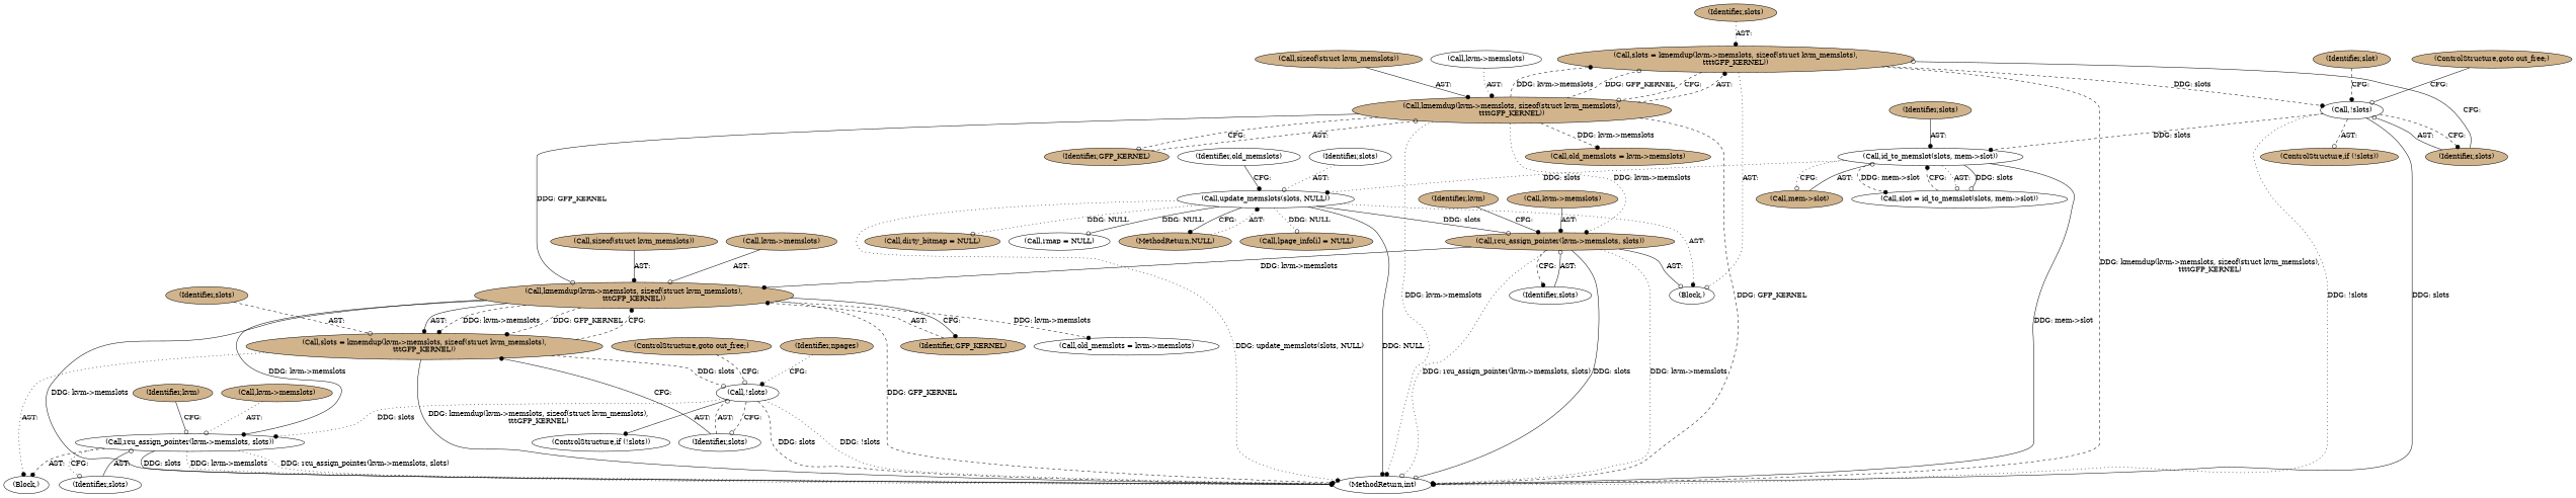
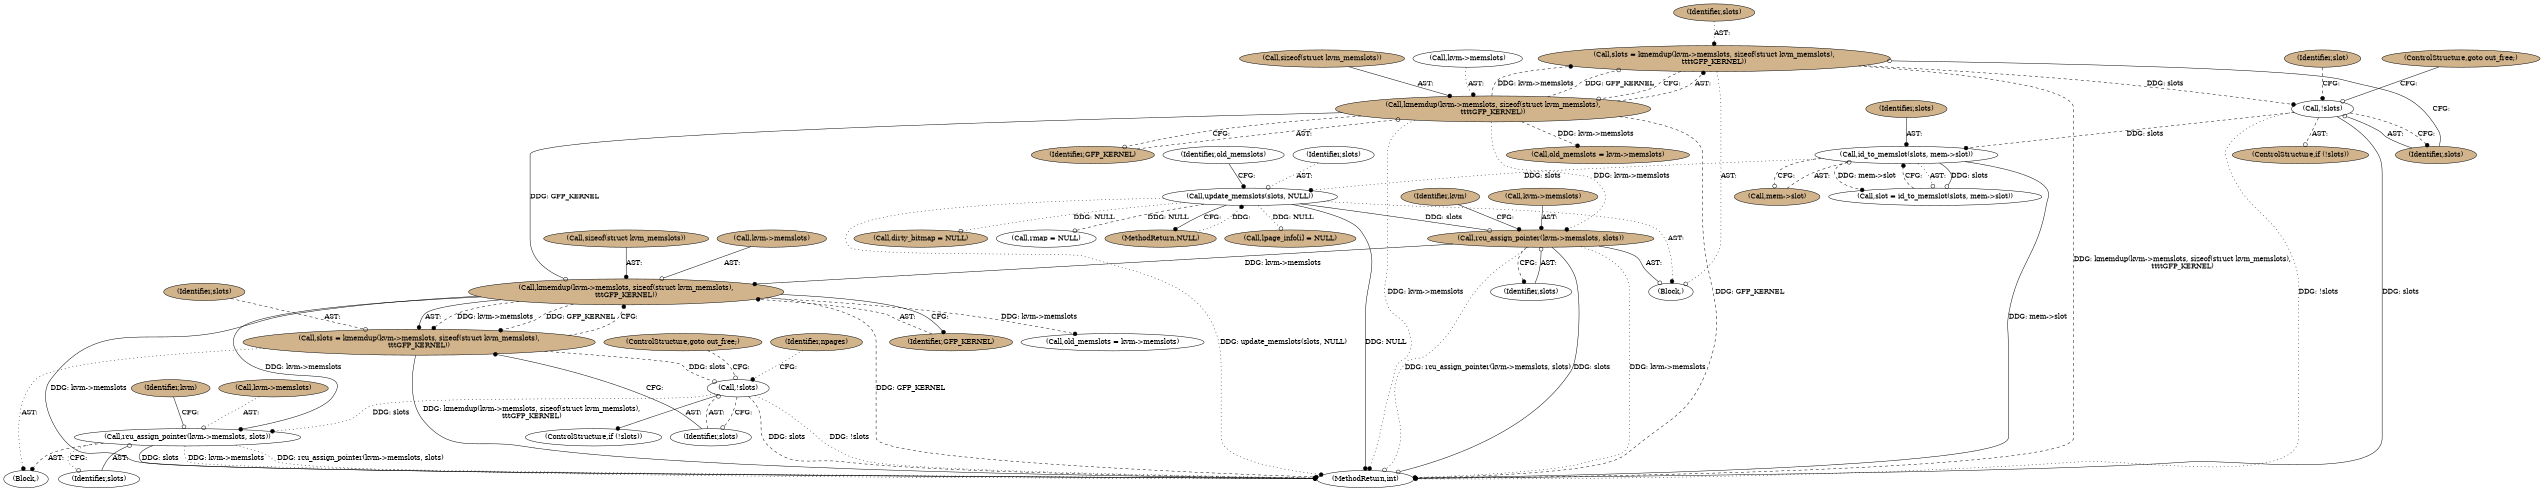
  digraph {
    node [fillcolor=tan style=filled]
    edge [arrowhead=dot style=solid]
    n1 [fillcolor=white label="(Call,rcu_assign_pointer(kvm->memslots, slots))"]
    n2 [fillcolor=white label="(MethodReturn,int)"]
    n3 [fillcolor=white label="(Identifier,slots)"]
    n4 [fillcolor=white label="(Block,)"]
    n5 [label="(Call,kmemdup(kvm->memslots, sizeof(struct kvm_memslots),\n\t\t\tGFP_KERNEL))"]
    n6 [label="(Call,slots = kmemdup(kvm->memslots, sizeof(struct kvm_memslots),\n\t\t\tGFP_KERNEL))"]
    n7 [label="(Identifier,GFP_KERNEL)"]
    n8 [fillcolor=white label="(Call,old_memslots = kvm->memslots)"]
    n9 [fillcolor=white label="(Call,!slots)"]
    n10 [label="(Call,rcu_assign_pointer(kvm->memslots, slots))"]
    n11 [fillcolor=white label="(Identifier,slots)"]
    n12 [fillcolor=white label="(Block,)"]
    n13 [label="(Call,kmemdup(kvm->memslots, sizeof(struct kvm_memslots),\n\t\t\t\tGFP_KERNEL))"]
    n14 [label="(Call,slots = kmemdup(kvm->memslots, sizeof(struct kvm_memslots),\n\t\t\t\tGFP_KERNEL))"]
    n15 [label="(Call,old_memslots = kvm->memslots)"]
    n16 [label="(Identifier,GFP_KERNEL)"]
    n17 [fillcolor=white label="(Call,!slots)"]
    n18 [fillcolor=white label="(Call,update_memslots(slots, NULL))"]
    n19 [label="(Call,dirty_bitmap = NULL)"]
    n20 [fillcolor=white label="(Call,rmap = NULL)"]
    n21 [label="(MethodReturn,NULL)"]
    n22 [label="(Call,lpage_info[i] = NULL)"]
    n23 [fillcolor=white label="(Call,id_to_memslot(slots, mem->slot))"]
    n24 [label="(Call,mem->slot)"]
    n25 [fillcolor=white label="(Call,slot = id_to_memslot(slots, mem->slot))"]
    n26 [label="(ControlStructure,if (!slots))"]
    n27 [label="(Identifier,slots)"]
    n28 [fillcolor=white label="(ControlStructure,if (!slots))"]
    n29 [fillcolor=white label="(Identifier,slots)"]
    n30 [label="(Call,kvm->memslots)"]
    n31 [label="(Identifier,slots)"]
    n32 [label="(Call,sizeof(struct kvm_memslots))"]
    n33 [fillcolor=white label="(Identifier,slots)"]
    n34 [label="(Identifier,kvm)"]
    n35 [label="(Call,kvm->memslots)"]
    n36 [label="(Identifier,slots)"]
    n37 [label="(Identifier,slots)"]
    n38 [fillcolor=white label="(Identifier,old_memslots)"]
    n39 [label="(Identifier,slot)"]
    n40 [label="(Call,sizeof(struct kvm_memslots))"]
    n41 [label="(Call,kvm->memslots)"]
    n42 [label="(ControlStructure,goto out_free;)"]
    n43 [label="(Identifier,npages)"]
    n44 [fillcolor=white label="(Call,kvm->memslots)"]
    n45 [label="(ControlStructure,goto out_free;)"]
    n46 [label="(Identifier,kvm)"]
    n1 -> n2 [label="DDG: rcu_assign_pointer(kvm->memslots, slots)" style=dotted]
    n1 -> n2 [label="DDG: slots"]
    n1 -> n2 [label="DDG: kvm->memslots" style=dotted]
    n1 -> n3 [arrowhead=odot label="CFG: " style=dotted]
    n1 -> n4 [label="AST: " style=dashed]
    n3 -> n1 [arrowhead=odot label="AST: "]
    n5 -> n1 [label="DDG: kvm->memslots"]
    n5 -> n2 [label="DDG: kvm->memslots"]
    n5 -> n2 [label="DDG: GFP_KERNEL" style=dashed]
    n5 -> n6 [label="AST: "]
    n5 -> n6 [label="DDG: kvm->memslots" style=dashed]
    n5 -> n6 [label="DDG: GFP_KERNEL" style=dashed]
    n5 -> n7 [label="CFG: "]
    n5 -> n8 [label="DDG: kvm->memslots" style=dashed]
    n6 -> n2 [arrowhead=odot label="DDG: kmemdup(kvm->memslots, sizeof(struct kvm_memslots),\n\t\t\tGFP_KERNEL)"]
    n6 -> n4 [label="AST: " style=dotted]
    n6 -> n5 [label="CFG: " style=dashed]
    n6 -> n9 [arrowhead=odot label="DDG: slots" style=dashed]
    n7 -> n5 [label="AST: " style=dashed]
    n9 -> n1 [label="DDG: slots" style=dotted]
    n9 -> n2 [arrowhead=odot label="DDG: !slots" style=dotted]
    n9 -> n2 [arrowhead=odot label="DDG: slots" style=dashed]
    n9 -> n28 [label="AST: "]
    n9 -> n29 [arrowhead=odot label="CFG: " style=dashed]
    n10 -> n2 [label="DDG: kvm->memslots" style=dotted]
    n10 -> n2 [arrowhead=odot label="DDG: rcu_assign_pointer(kvm->memslots, slots)" style=dotted]
    n10 -> n2 [arrowhead=odot label="DDG: slots"]
    n10 -> n5 [label="DDG: kvm->memslots"]
    n10 -> n11 [label="CFG: " style=dashed]
    n10 -> n12 [arrowhead=odot label="AST: "]
    n11 -> n10 [arrowhead=odot label="AST: "]
    n13 -> n2 [label="DDG: kvm->memslots" style=dotted]
    n13 -> n2 [label="DDG: GFP_KERNEL" style=dashed]
    n13 -> n5 [arrowhead=odot label="DDG: GFP_KERNEL"]
    n13 -> n10 [label="DDG: kvm->memslots" style=dotted]
    n13 -> n14 [label="AST: " style=dashed]
    n13 -> n14 [label="DDG: kvm->memslots" style=dashed]
    n13 -> n14 [arrowhead=odot label="DDG: GFP_KERNEL" style=dashed]
    n13 -> n15 [label="DDG: kvm->memslots" style=dashed]
    n13 -> n16 [arrowhead=odot label="CFG: " style=dashed]
    n14 -> n2 [label="DDG: kmemdup(kvm->memslots, sizeof(struct kvm_memslots),\n\t\t\t\tGFP_KERNEL)" style=dashed]
    n14 -> n12 [arrowhead=odot label="AST: " style=dotted]
    n14 -> n13 [arrowhead=odot label="CFG: " style=dashed]
    n14 -> n17 [label="DDG: slots" style=dashed]
    n16 -> n13 [arrowhead=odot label="AST: " style=dashed]
    n17 -> n2 [arrowhead=odot label="DDG: !slots" style=dotted]
    n17 -> n2 [arrowhead=odot label="DDG: slots"]
    n17 -> n23 [label="DDG: slots" style=dashed]
    n17 -> n26 [arrowhead=odot label="AST: " style=dashed]
    n17 -> n27 [label="CFG: " style=dashed]
    n18 -> n2 [label="DDG: NULL"]
    n18 -> n2 [label="DDG: update_memslots(slots, NULL)" style=dotted]
    n18 -> n10 [arrowhead=odot label="DDG: slots"]
    n18 -> n12 [label="AST: " style=dotted]
    n18 -> n19 [arrowhead=odot label="DDG: NULL" style=dotted]
-   n18 -> n20 [arrowhead=odot label="DDG: NULL"]
+   n18 -> n20 [arrowhead=odot label="DDG: NULL" style=dashed]
    n18 -> n21 [label="CFG: "]
    n18 -> n22 [arrowhead=odot label="DDG: NULL" style=dotted]
-   n21 -> n18 [label="AST: " style=dotted]
+   n21 -> n18 [label="DDG: " style=dotted]
    n23 -> n2 [arrowhead=odot label="DDG: mem->slot"]
    n23 -> n18 [label="DDG: slots" style=dotted]
-   n23 -> n24 [arrowhead=odot label="CFG: " style=dotted]
+   n23 -> n24 [arrowhead=odot label="CFG: " style=dashed]
    n23 -> n25 [arrowhead=odot label="AST: " style=dotted]
    n23 -> n25 [arrowhead=odot label="DDG: slots"]
    n23 -> n25 [label="DDG: mem->slot" style=dashed]
-   n24 -> n23 [arrowhead=odot label="AST: "]
+   n24 -> n23 [arrowhead=odot label="AST: " style=dashed]
    n25 -> n23 [label="CFG: " style=dashed]
    n27 -> n14 [arrowhead=odot label="CFG: "]
    n27 -> n17 [arrowhead=odot label="AST: "]
    n29 -> n6 [label="CFG: "]
    n29 -> n9 [arrowhead=odot label="AST: " style=dashed]
    n30 -> n5 [arrowhead=odot label="AST: "]
    n31 -> n23 [label="AST: "]
    n32 -> n5 [label="AST: "]
    n33 -> n18 [arrowhead=odot label="AST: " style=dotted]
    n34 -> n1 [arrowhead=odot label="CFG: "]
    n35 -> n10 [label="AST: "]
    n36 -> n6 [arrowhead=odot label="AST: " style=dashed]
    n37 -> n14 [label="AST: " style=dotted]
    n38 -> n18 [label="CFG: "]
    n39 -> n17 [label="CFG: " style=dashed]
    n40 -> n13 [label="AST: "]
    n41 -> n1 [arrowhead=odot label="AST: " style=dotted]
    n42 -> n17 [arrowhead=odot label="CFG: "]
    n43 -> n9 [label="CFG: " style=dotted]
    n44 -> n13 [label="AST: " style=dotted]
    n45 -> n9 [arrowhead=odot label="CFG: " style=dashed]
    n46 -> n10 [label="CFG: "]
  }
